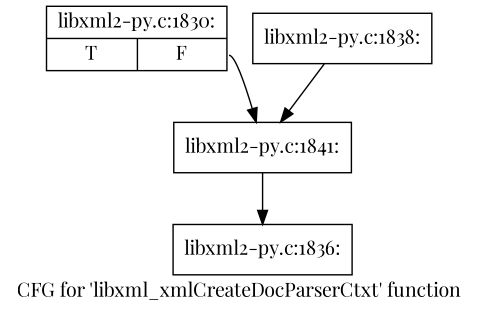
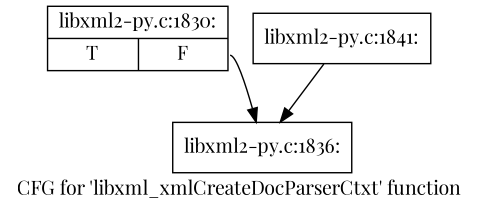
  digraph {
    fontname="Playfair Display"
    label="CFG for 'libxml_xmlCreateDocParserCtxt' function"
    node [fontname="Playfair Display" shape=record]
    edge [fontname="Playfair Display"]
    n1 [label="{libxml2-py.c:1830:|{<s0>T|<s1>F}}"]
    n2 [label="{libxml2-py.c:1836:}"]
-   n3 [label="{libxml2-py.c:1838:}"]
    n4 [label="{libxml2-py.c:1841:}"]
-   n1 -> n4 [tailport=s1]
-   n3 -> n4
+   n1 -> n2 [tailport=s1]
    n4 -> n2
  }
